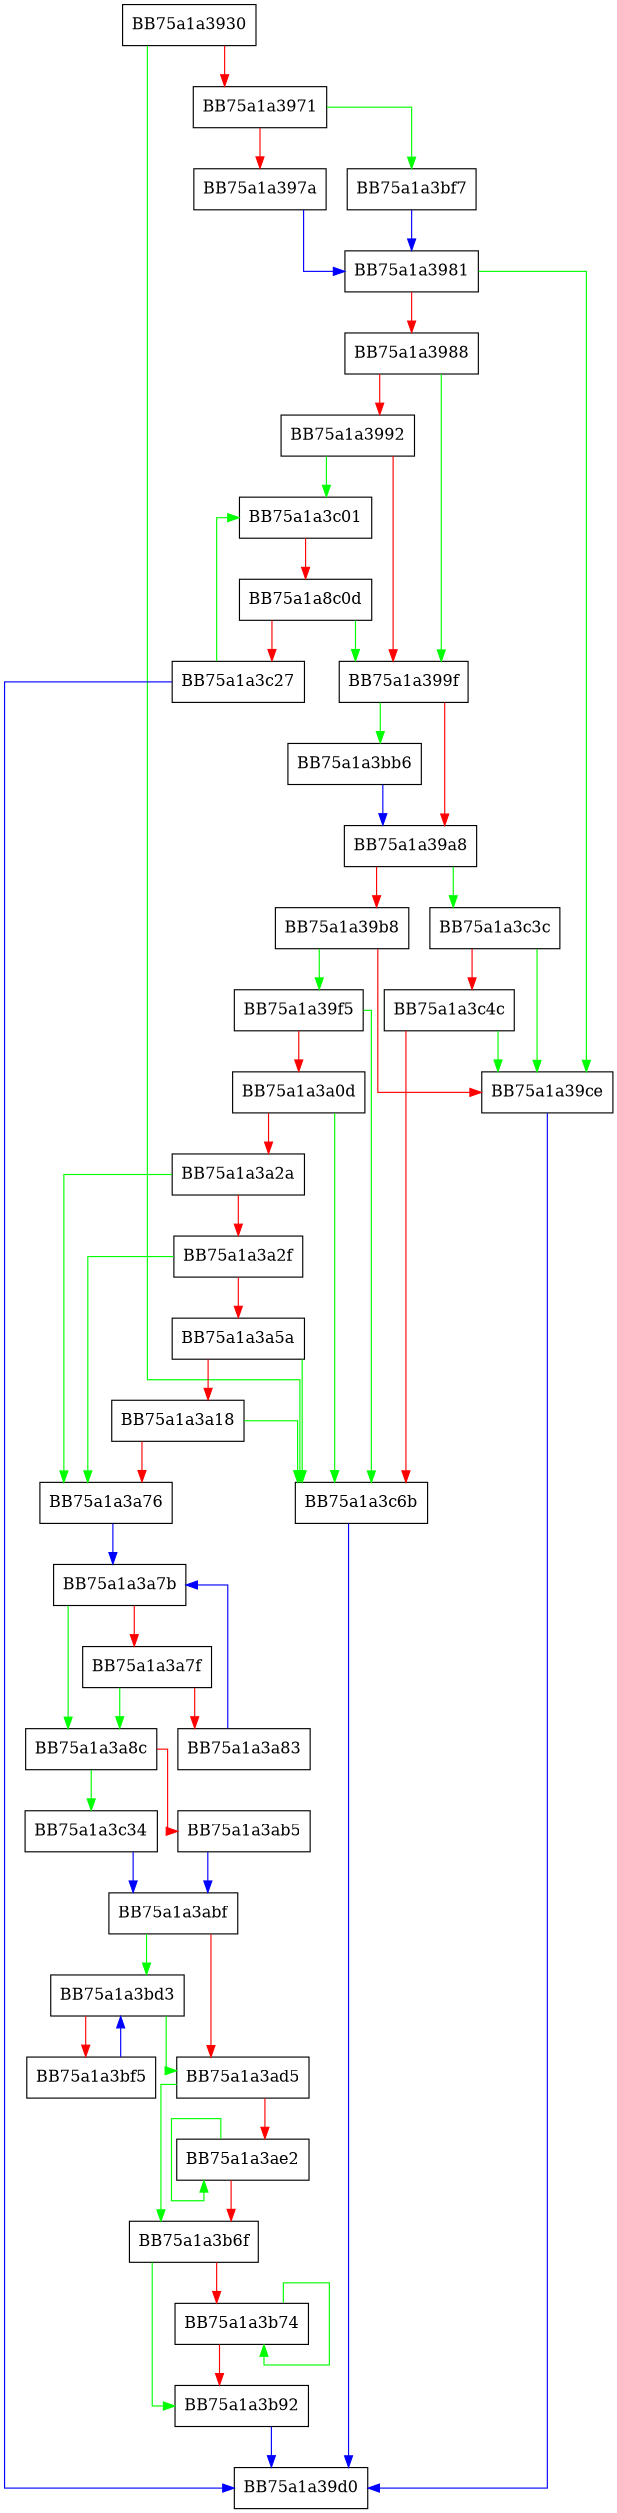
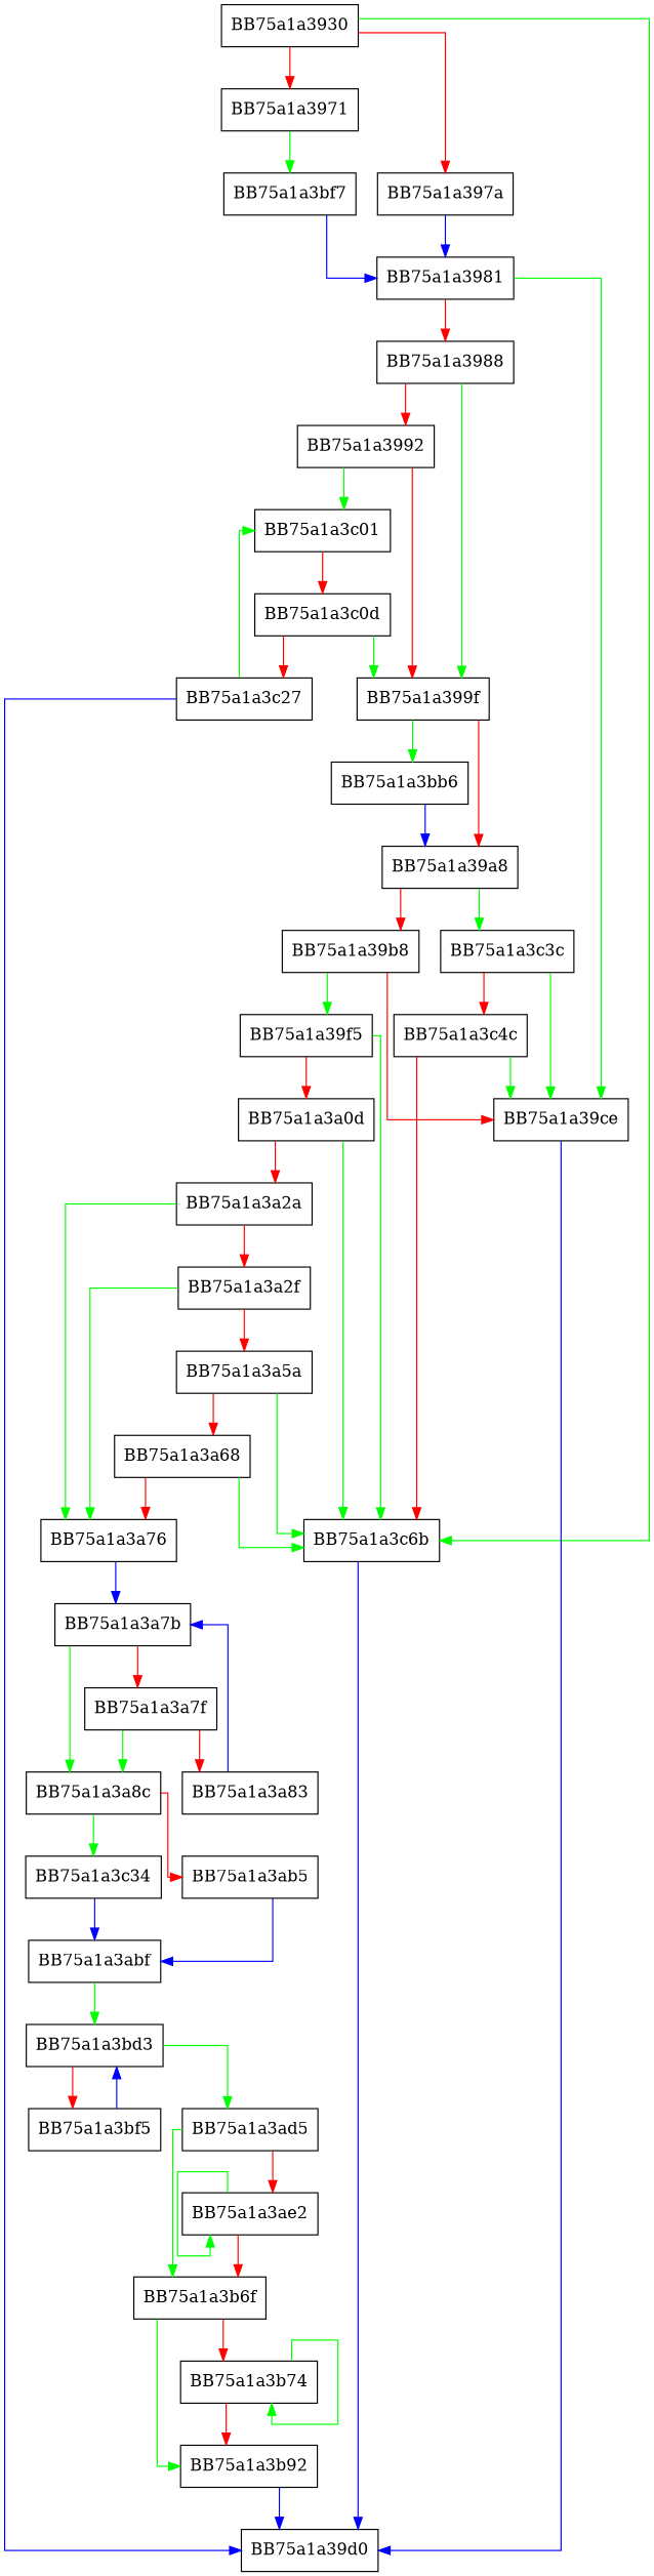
  digraph {
    splines=ortho
    node [shape=box]
    edge [color=green]
    BB75a1a3930
    BB75a1a3c6b
    BB75a1a3971
    BB75a1a39d0
    BB75a1a3bf7
    BB75a1a397a
    BB75a1a3981
    BB75a1a39ce
    BB75a1a3988
    BB75a1a399f
    BB75a1a3992
    BB75a1a3bb6
    BB75a1a39a8
    BB75a1a3c01
    BB75a1a3c3c
    BB75a1a39b8
-   BB75a1a3c0d [label=BB75a1a8c0d]
+   BB75a1a3c0d
    BB75a1a3c27
    BB75a1a3c4c
    BB75a1a39f5
    BB75a1a3a0d
    BB75a1a3a2a
    BB75a1a3a76
    BB75a1a3a2f
    BB75a1a3a7b
    BB75a1a3a5a
    BB75a1a3a8c
    BB75a1a3a7f
-   BB75a1a3a68 [label=BB75a1a3a18]
+   BB75a1a3a68
    BB75a1a3c34
    BB75a1a3ab5
    BB75a1a3a83
    BB75a1a3abf
    BB75a1a3bd3
    BB75a1a3ad5
    BB75a1a3bf5
    BB75a1a3b6f
    BB75a1a3ae2
    BB75a1a3b92
    BB75a1a3b74
    BB75a1a3930 -> BB75a1a3c6b
    BB75a1a3930 -> BB75a1a3971 [color=red]
    BB75a1a3c6b -> BB75a1a39d0 [color=blue]
    BB75a1a3971 -> BB75a1a3bf7
-   BB75a1a3971 -> BB75a1a397a [color=red]
+   BB75a1a3930 -> BB75a1a397a [color=red]
    BB75a1a3bf7 -> BB75a1a3981 [color=blue]
    BB75a1a397a -> BB75a1a3981 [color=blue]
    BB75a1a3981 -> BB75a1a39ce
    BB75a1a3981 -> BB75a1a3988 [color=red]
    BB75a1a39ce -> BB75a1a39d0 [color=blue]
    BB75a1a3988 -> BB75a1a399f
    BB75a1a3988 -> BB75a1a3992 [color=red]
    BB75a1a399f -> BB75a1a3bb6
    BB75a1a399f -> BB75a1a39a8 [color=red]
    BB75a1a3992 -> BB75a1a399f [color=red]
    BB75a1a3992 -> BB75a1a3c01
    BB75a1a3bb6 -> BB75a1a39a8 [color=blue]
    BB75a1a39a8 -> BB75a1a3c3c
    BB75a1a39a8 -> BB75a1a39b8 [color=red]
    BB75a1a3c01 -> BB75a1a3c0d [color=red]
    BB75a1a3c3c -> BB75a1a39ce
    BB75a1a3c3c -> BB75a1a3c4c [color=red]
    BB75a1a39b8 -> BB75a1a39ce [color=red]
    BB75a1a39b8 -> BB75a1a39f5
    BB75a1a3c0d -> BB75a1a399f
    BB75a1a3c0d -> BB75a1a3c27 [color=red]
    BB75a1a3c27 -> BB75a1a39d0 [color=blue]
    BB75a1a3c27 -> BB75a1a3c01
    BB75a1a3c4c -> BB75a1a3c6b [color=red]
    BB75a1a3c4c -> BB75a1a39ce
    BB75a1a39f5 -> BB75a1a3c6b
    BB75a1a39f5 -> BB75a1a3a0d [color=red]
    BB75a1a3a0d -> BB75a1a3c6b
    BB75a1a3a0d -> BB75a1a3a2a [color=red]
    BB75a1a3a2a -> BB75a1a3a76
    BB75a1a3a2a -> BB75a1a3a2f [color=red]
    BB75a1a3a76 -> BB75a1a3a7b [color=blue]
    BB75a1a3a2f -> BB75a1a3a76
    BB75a1a3a2f -> BB75a1a3a5a [color=red]
    BB75a1a3a7b -> BB75a1a3a8c
    BB75a1a3a7b -> BB75a1a3a7f [color=red]
    BB75a1a3a5a -> BB75a1a3c6b
    BB75a1a3a5a -> BB75a1a3a68 [color=red]
    BB75a1a3a8c -> BB75a1a3c34
    BB75a1a3a8c -> BB75a1a3ab5 [color=red]
    BB75a1a3a7f -> BB75a1a3a8c
    BB75a1a3a7f -> BB75a1a3a83 [color=red]
    BB75a1a3a68 -> BB75a1a3c6b
    BB75a1a3a68 -> BB75a1a3a76 [color=red]
    BB75a1a3c34 -> BB75a1a3abf [color=blue]
    BB75a1a3ab5 -> BB75a1a3abf [color=blue]
    BB75a1a3a83 -> BB75a1a3a7b [color=blue]
    BB75a1a3abf -> BB75a1a3bd3
-   BB75a1a3abf -> BB75a1a3ad5 [color=red]
    BB75a1a3bd3 -> BB75a1a3ad5
    BB75a1a3bd3 -> BB75a1a3bf5 [color=red]
    BB75a1a3ad5 -> BB75a1a3b6f
    BB75a1a3ad5 -> BB75a1a3ae2 [color=red]
    BB75a1a3bf5 -> BB75a1a3bd3 [color=blue]
    BB75a1a3b6f -> BB75a1a3b92
    BB75a1a3b6f -> BB75a1a3b74 [color=red]
    BB75a1a3ae2 -> BB75a1a3b6f [color=red]
    BB75a1a3ae2 -> BB75a1a3ae2
    BB75a1a3b92 -> BB75a1a39d0 [color=blue]
    BB75a1a3b74 -> BB75a1a3b92 [color=red]
    BB75a1a3b74 -> BB75a1a3b74
  }
